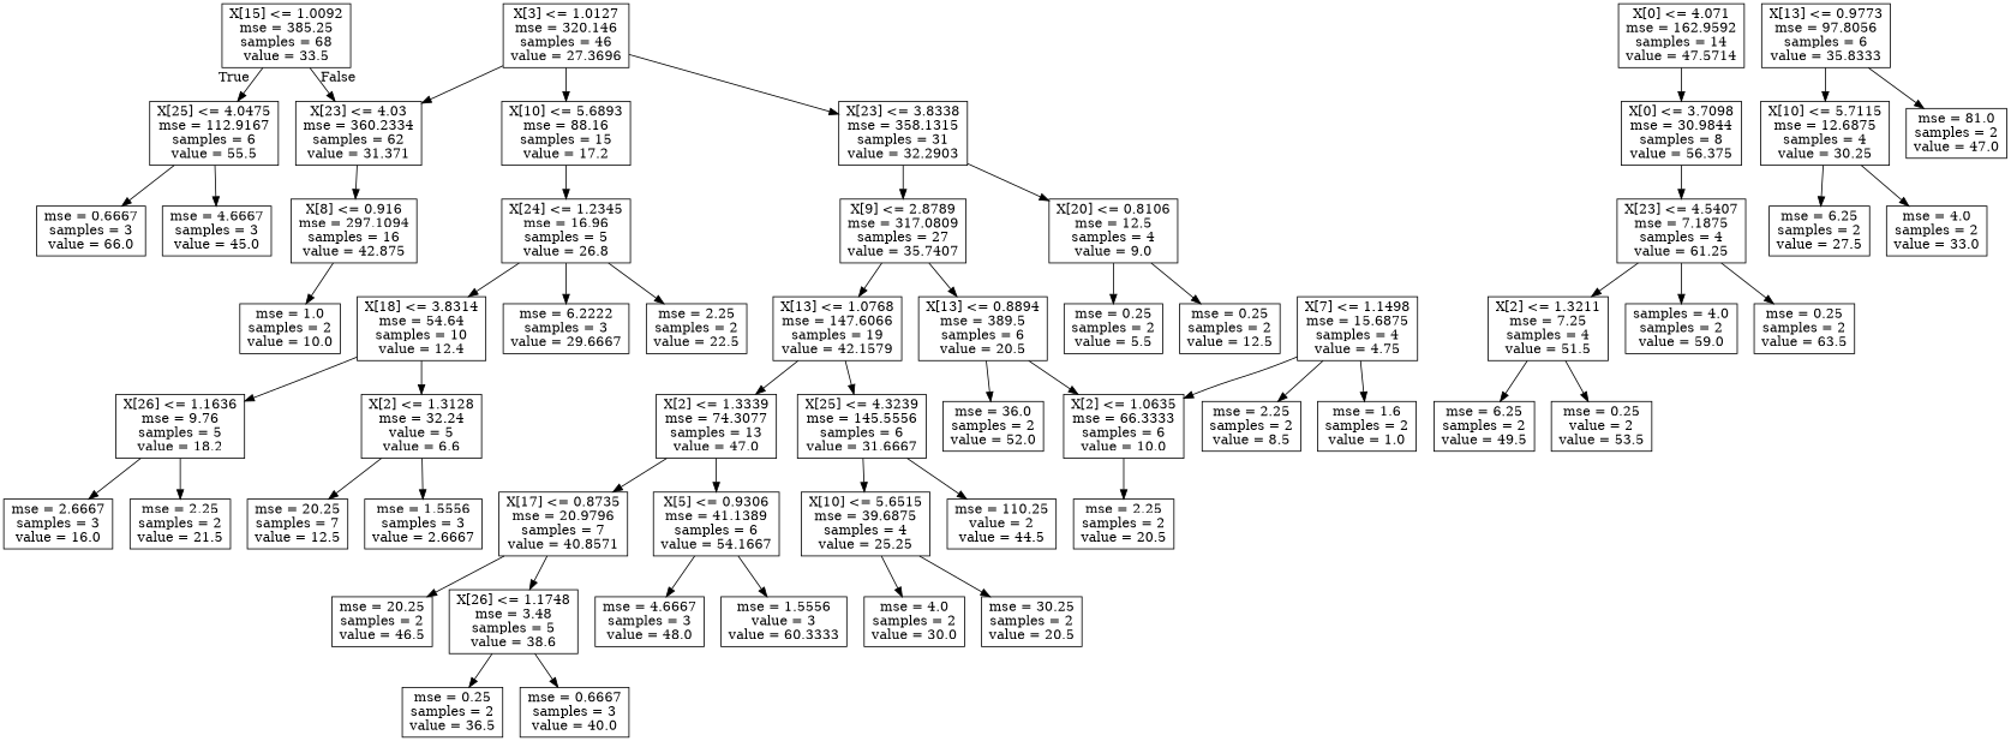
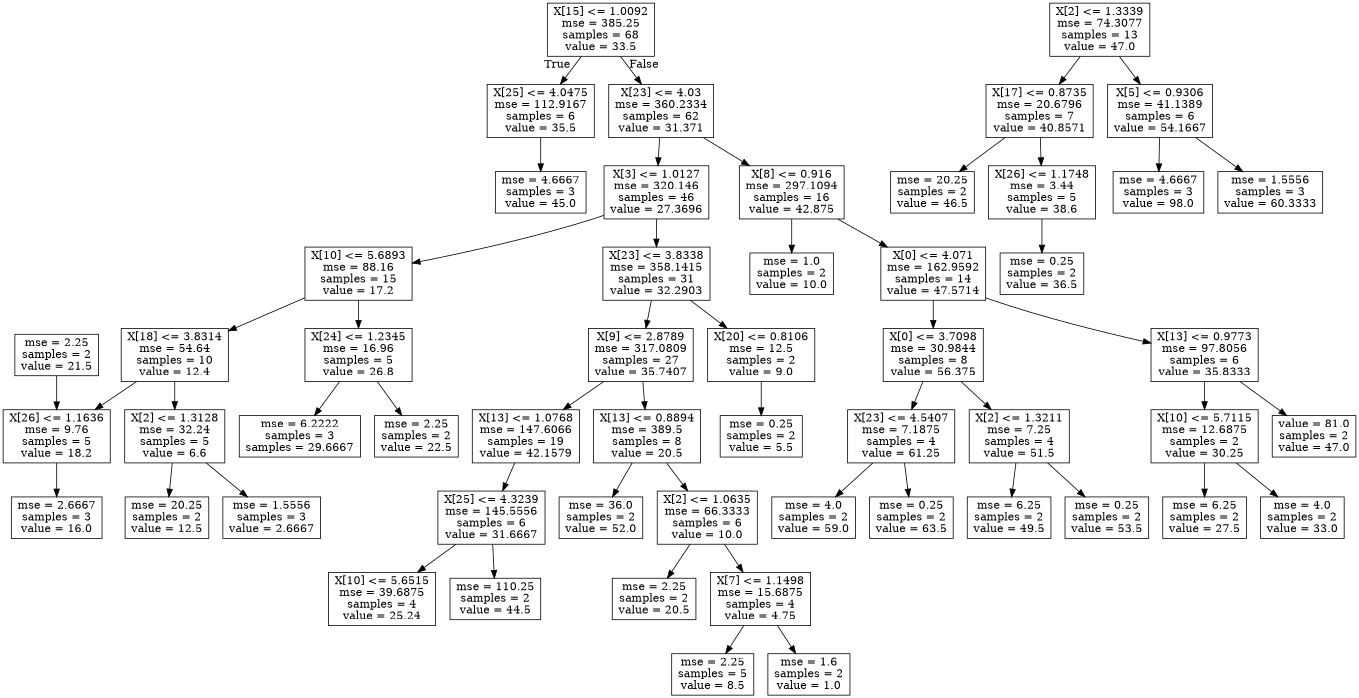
  digraph {
    node [shape=box]
    n1 [label="X[15] <= 1.0092\nmse = 385.25\nsamples = 68\nvalue = 33.5"]
-   n2 [label="X[25] <= 4.0475\nmse = 112.9167\nsamples = 6\nvalue = 55.5"]
+   n2 [label="X[25] <= 4.0475\nmse = 112.9167\nsamples = 6\nvalue = 35.5"]
    n3 [label="X[23] <= 4.03\nmse = 360.2334\nsamples = 62\nvalue = 31.371"]
-   n4 [label="mse = 0.6667\nsamples = 3\nvalue = 66.0"]
    n5 [label="mse = 4.6667\nsamples = 3\nvalue = 45.0"]
    n6 [label="X[3] <= 1.0127\nmse = 320.146\nsamples = 46\nvalue = 27.3696"]
    n7 [label="X[8] <= 0.916\nmse = 297.1094\nsamples = 16\nvalue = 42.875"]
    n8 [label="X[10] <= 5.6893\nmse = 88.16\nsamples = 15\nvalue = 17.2"]
-   n9 [label="X[23] <= 3.8338\nmse = 358.1315\nsamples = 31\nvalue = 32.2903"]
+   n9 [label="X[23] <= 3.8338\nmse = 358.1415\nsamples = 31\nvalue = 32.2903"]
    n10 [label="mse = 1.0\nsamples = 2\nvalue = 10.0"]
    n11 [label="X[0] <= 4.071\nmse = 162.9592\nsamples = 14\nvalue = 47.5714"]
    n12 [label="X[18] <= 3.8314\nmse = 54.64\nsamples = 10\nvalue = 12.4"]
    n13 [label="X[24] <= 1.2345\nmse = 16.96\nsamples = 5\nvalue = 26.8"]
    n14 [label="X[9] <= 2.8789\nmse = 317.0809\nsamples = 27\nvalue = 35.7407"]
-   n15 [label="X[20] <= 0.8106\nmse = 12.5\nsamples = 4\nvalue = 9.0"]
+   n15 [label="X[20] <= 0.8106\nmse = 12.5\nsamples = 2\nvalue = 9.0"]
    n16 [label="X[26] <= 1.1636\nmse = 9.76\nsamples = 5\nvalue = 18.2"]
-   n17 [label="X[2] <= 1.3128\nmse = 32.24\nvalue = 5\nvalue = 6.6"]
-   n18 [label="mse = 6.2222\nsamples = 3\nvalue = 29.6667"]
+   n17 [label="X[2] <= 1.3128\nmse = 32.24\nsamples = 5\nvalue = 6.6"]
+   n18 [label="mse = 6.2222\nsamples = 3\nsamples = 29.6667"]
    n19 [label="mse = 2.25\nsamples = 2\nvalue = 22.5"]
    n20 [label="mse = 2.6667\nsamples = 3\nvalue = 16.0"]
    n21 [label="mse = 2.25\nsamples = 2\nvalue = 21.5"]
-   n22 [label="mse = 20.25\nsamples = 7\nvalue = 12.5"]
+   n22 [label="mse = 20.25\nsamples = 2\nvalue = 12.5"]
    n23 [label="mse = 1.5556\nsamples = 3\nvalue = 2.6667"]
    n24 [label="X[13] <= 1.0768\nmse = 147.6066\nsamples = 19\nvalue = 42.1579"]
-   n25 [label="X[13] <= 0.8894\nmse = 389.5\nsamples = 6\nvalue = 20.5"]
+   n25 [label="X[13] <= 0.8894\nmse = 389.5\nsamples = 8\nvalue = 20.5"]
    n26 [label="mse = 0.25\nsamples = 2\nvalue = 5.5"]
-   n27 [label="mse = 0.25\nsamples = 2\nvalue = 12.5"]
    n28 [label="X[2] <= 1.3339\nmse = 74.3077\nsamples = 13\nvalue = 47.0"]
    n29 [label="X[25] <= 4.3239\nmse = 145.5556\nsamples = 6\nvalue = 31.6667"]
    n30 [label="mse = 36.0\nsamples = 2\nvalue = 52.0"]
    n31 [label="X[2] <= 1.0635\nmse = 66.3333\nsamples = 6\nvalue = 10.0"]
-   n32 [label="X[17] <= 0.8735\nmse = 20.9796\nsamples = 7\nvalue = 40.8571"]
+   n32 [label="X[17] <= 0.8735\nmse = 20.6796\nsamples = 7\nvalue = 40.8571"]
    n33 [label="X[5] <= 0.9306\nmse = 41.1389\nsamples = 6\nvalue = 54.1667"]
-   n34 [label="X[10] <= 5.6515\nmse = 39.6875\nsamples = 4\nvalue = 25.25"]
-   n35 [label="mse = 110.25\nvalue = 2\nvalue = 44.5"]
+   n34 [label="X[10] <= 5.6515\nmse = 39.6875\nsamples = 4\nvalue = 25.24"]
+   n35 [label="mse = 110.25\nsamples = 2\nvalue = 44.5"]
    n36 [label="mse = 20.25\nsamples = 2\nvalue = 46.5"]
-   n37 [label="X[26] <= 1.1748\nmse = 3.48\nsamples = 5\nvalue = 38.6"]
-   n38 [label="mse = 4.6667\nsamples = 3\nvalue = 48.0"]
-   n39 [label="mse = 1.5556\nvalue = 3\nvalue = 60.3333"]
+   n37 [label="X[26] <= 1.1748\nmse = 3.44\nsamples = 5\nvalue = 38.6"]
+   n38 [label="mse = 4.6667\nsamples = 3\nvalue = 98.0"]
+   n39 [label="mse = 1.5556\nsamples = 3\nvalue = 60.3333"]
    n40 [label="mse = 0.25\nsamples = 2\nvalue = 36.5"]
-   n41 [label="mse = 0.6667\nsamples = 3\nvalue = 40.0"]
-   n42 [label="mse = 4.0\nsamples = 2\nvalue = 30.0"]
-   n43 [label="mse = 30.25\nsamples = 2\nvalue = 20.5"]
    n44 [label="mse = 2.25\nsamples = 2\nvalue = 20.5"]
    n45 [label="X[7] <= 1.1498\nmse = 15.6875\nsamples = 4\nvalue = 4.75"]
-   n46 [label="mse = 2.25\nsamples = 2\nvalue = 8.5"]
+   n46 [label="mse = 2.25\nsamples = 5\nvalue = 8.5"]
    n47 [label="mse = 1.6\nsamples = 2\nvalue = 1.0"]
    n48 [label="X[0] <= 3.7098\nmse = 30.9844\nsamples = 8\nvalue = 56.375"]
    n49 [label="X[13] <= 0.9773\nmse = 97.8056\nsamples = 6\nvalue = 35.8333"]
    n50 [label="X[23] <= 4.5407\nmse = 7.1875\nsamples = 4\nvalue = 61.25"]
    n51 [label="X[2] <= 1.3211\nmse = 7.25\nsamples = 4\nvalue = 51.5"]
-   n52 [label="X[10] <= 5.7115\nmse = 12.6875\nsamples = 4\nvalue = 30.25"]
-   n53 [label="mse = 81.0\nsamples = 2\nvalue = 47.0"]
-   n54 [label="samples = 4.0\nsamples = 2\nvalue = 59.0"]
+   n52 [label="X[10] <= 5.7115\nmse = 12.6875\nsamples = 2\nvalue = 30.25"]
+   n53 [label="value = 81.0\nsamples = 2\nvalue = 47.0"]
+   n54 [label="mse = 4.0\nsamples = 2\nvalue = 59.0"]
    n55 [label="mse = 0.25\nsamples = 2\nvalue = 63.5"]
    n56 [label="mse = 6.25\nsamples = 2\nvalue = 49.5"]
-   n57 [label="mse = 0.25\nvalue = 2\nvalue = 53.5"]
+   n57 [label="mse = 0.25\nsamples = 2\nvalue = 53.5"]
    n58 [label="mse = 6.25\nsamples = 2\nvalue = 27.5"]
    n59 [label="mse = 4.0\nsamples = 2\nvalue = 33.0"]
    n1 -> n2 [headlabel=True labelangle=45 labeldistance=2.5]
    n1 -> n3 [headlabel=False labelangle=-45 labeldistance=2.5]
-   n2 -> n4
    n2 -> n5
-   n6 -> n3
+   n3 -> n6
    n3 -> n7
    n6 -> n8
    n6 -> n9
    n7 -> n10
-   n13 -> n12
+   n7 -> n11
+   n8 -> n12
    n8 -> n13
    n9 -> n14
    n9 -> n15
    n11 -> n48
+   n11 -> n49
    n12 -> n16
    n12 -> n17
    n13 -> n18
    n13 -> n19
    n14 -> n24
    n14 -> n25
    n15 -> n26
-   n15 -> n27
    n16 -> n20
-   n16 -> n21
+   n21 -> n16
    n17 -> n22
    n17 -> n23
-   n24 -> n28
    n24 -> n29
    n25 -> n30
    n25 -> n31
    n28 -> n32
    n28 -> n33
    n29 -> n34
    n29 -> n35
    n31 -> n44
-   n45 -> n31
+   n31 -> n45
    n32 -> n36
    n32 -> n37
    n33 -> n38
    n33 -> n39
-   n34 -> n42
-   n34 -> n43
    n37 -> n40
-   n37 -> n41
    n45 -> n46
    n45 -> n47
    n48 -> n50
-   n50 -> n51
+   n48 -> n51
    n49 -> n52
    n49 -> n53
    n50 -> n54
    n50 -> n55
    n51 -> n56
    n51 -> n57
    n52 -> n58
    n52 -> n59
  }
